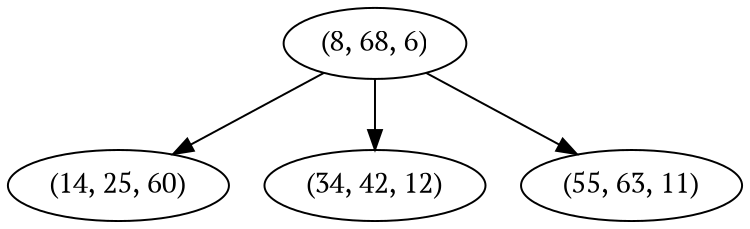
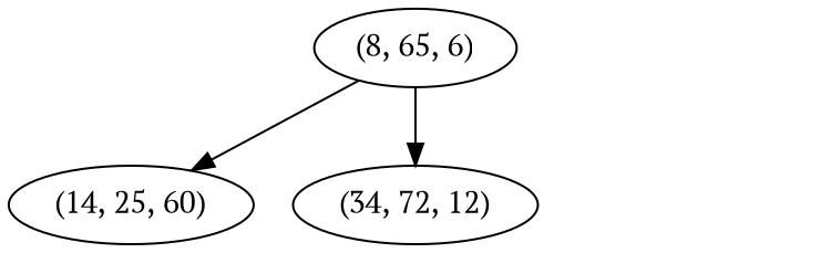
  digraph {
    fontname="PT Serif"
    node [fontname="PT Serif"]
    edge [fontname="PT Serif"]
    n1 [label="(14, 25, 60)"]
-   "(8, 68, 6)"
-   "(34, 42, 12)"
-   "(55, 63, 11)"
+   "(8, 68, 6)" [label="(8, 65, 6)"]
+   "(34, 42, 12)" [label="(34, 72, 12)"]
    "(8, 68, 6)" -> n1
    "(8, 68, 6)" -> "(34, 42, 12)"
-   "(8, 68, 6)" -> "(55, 63, 11)"
  }
